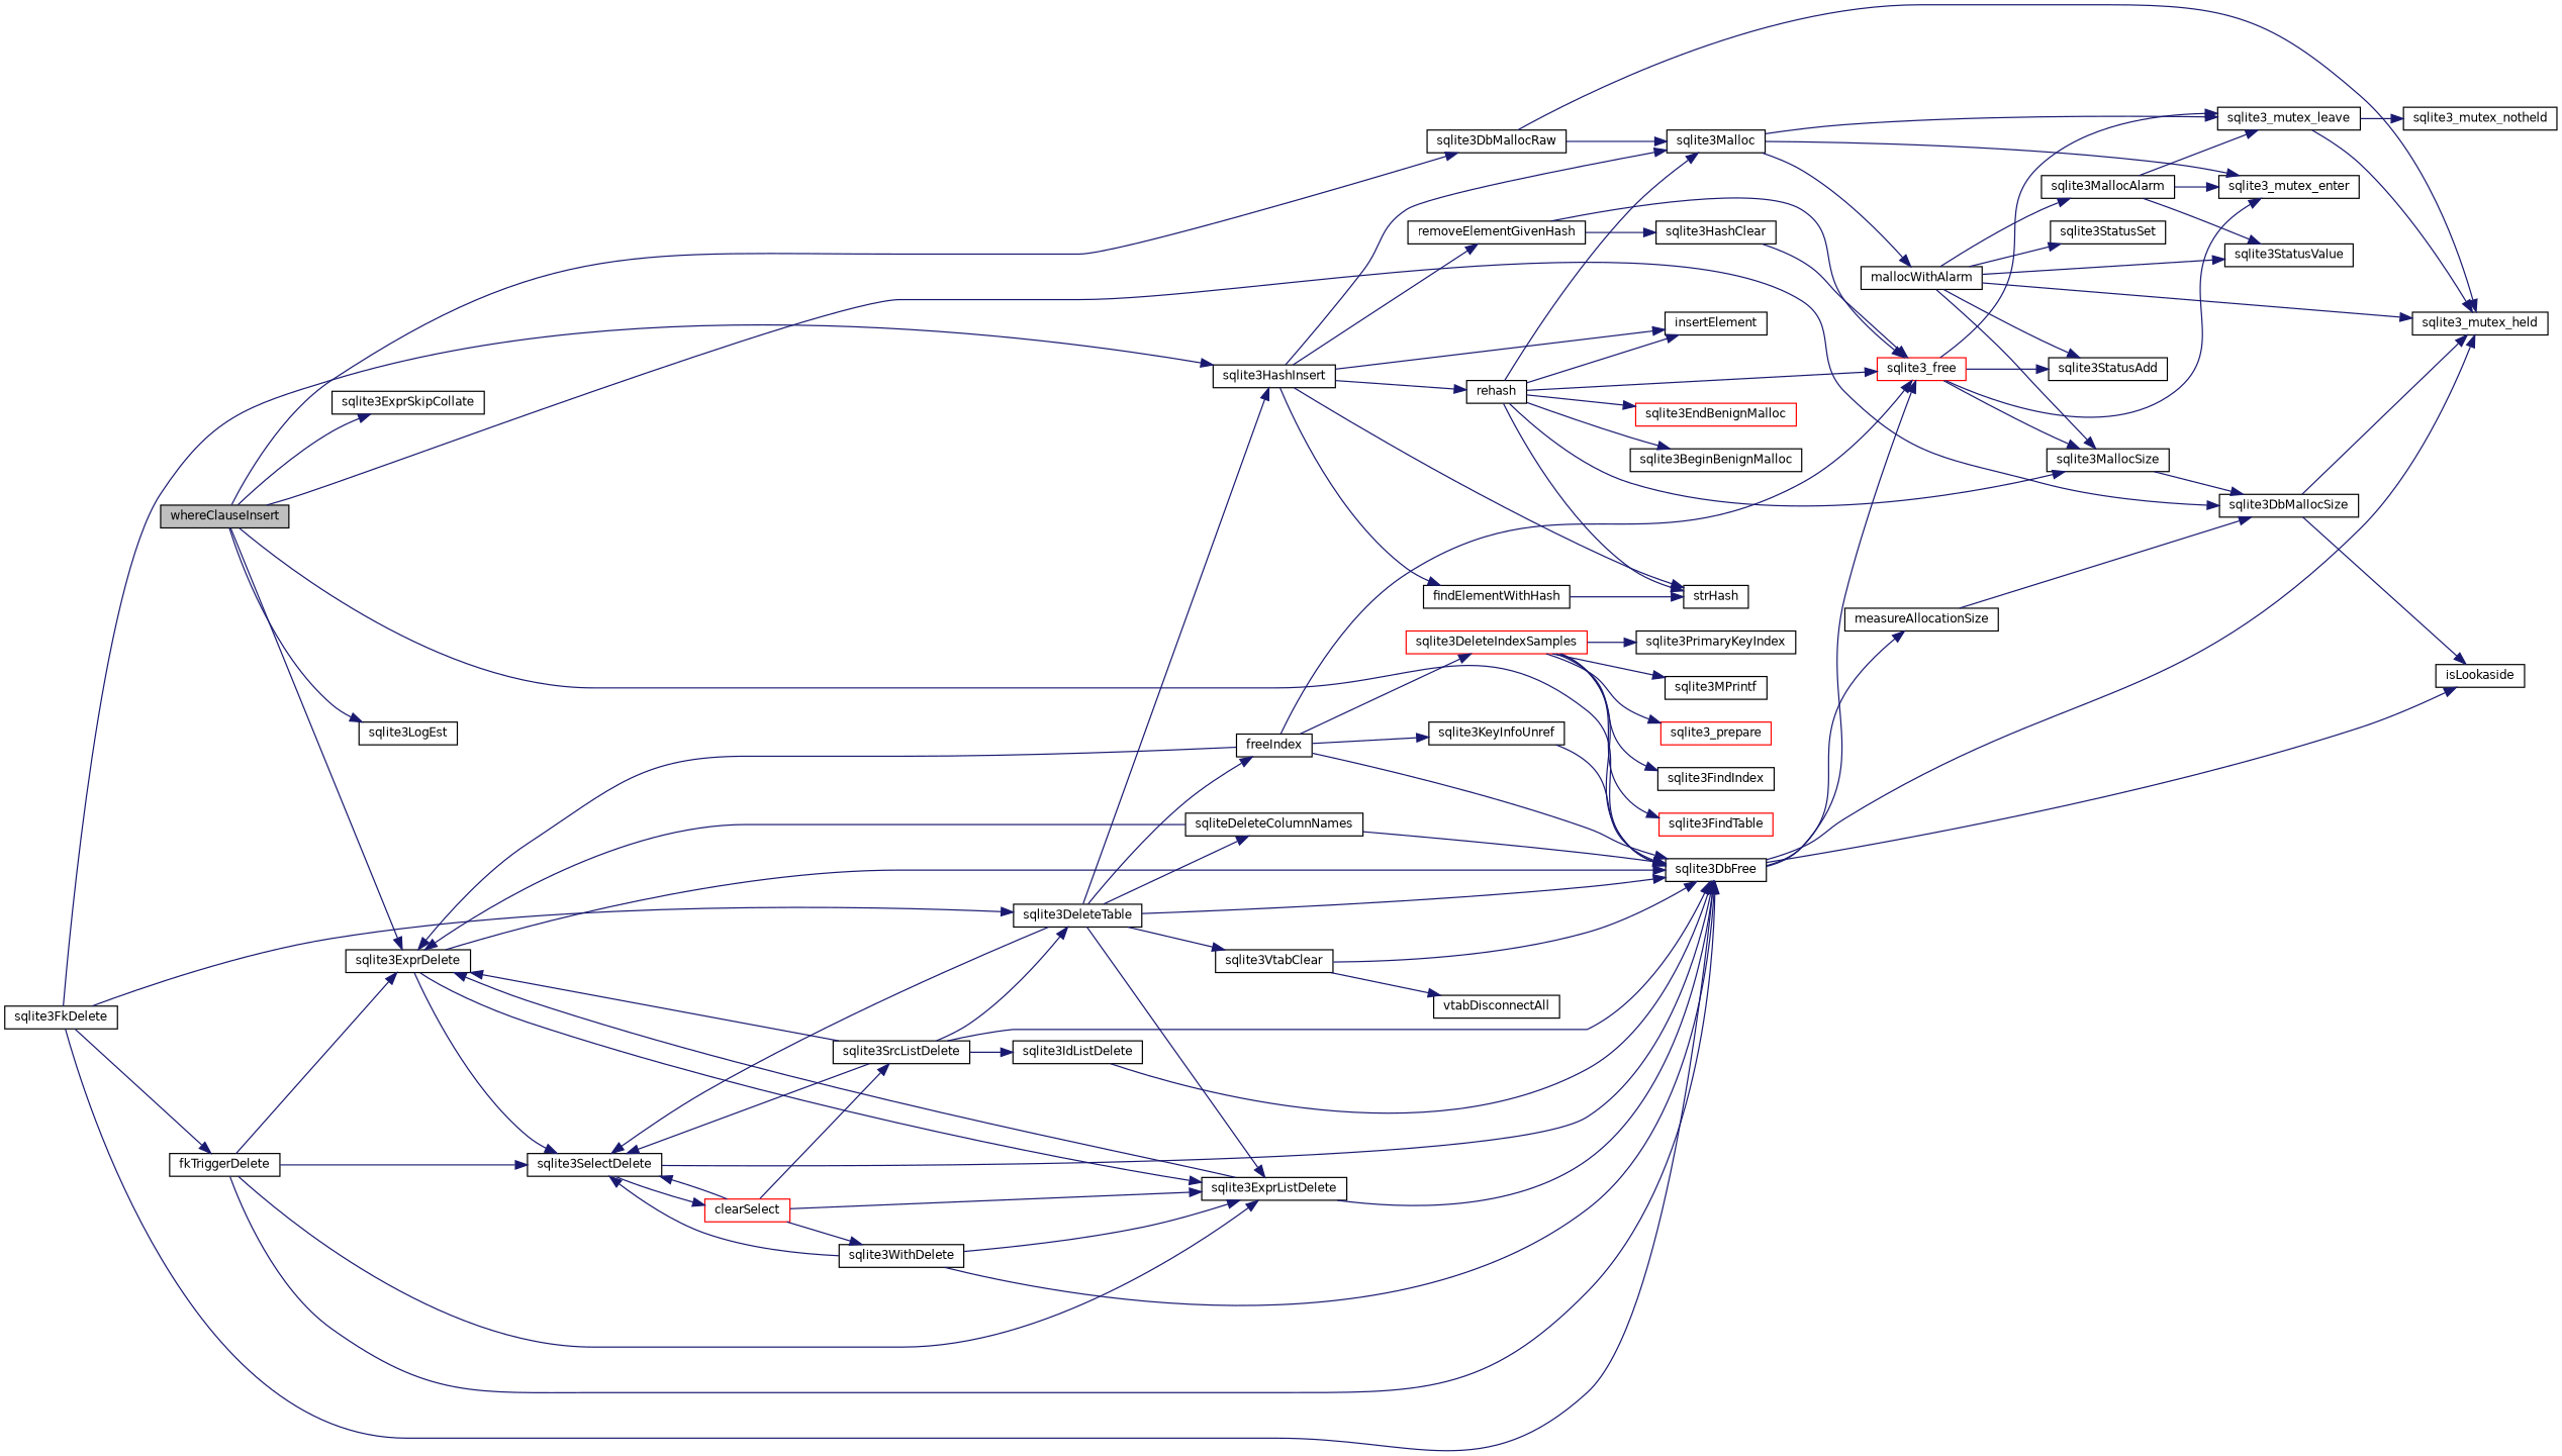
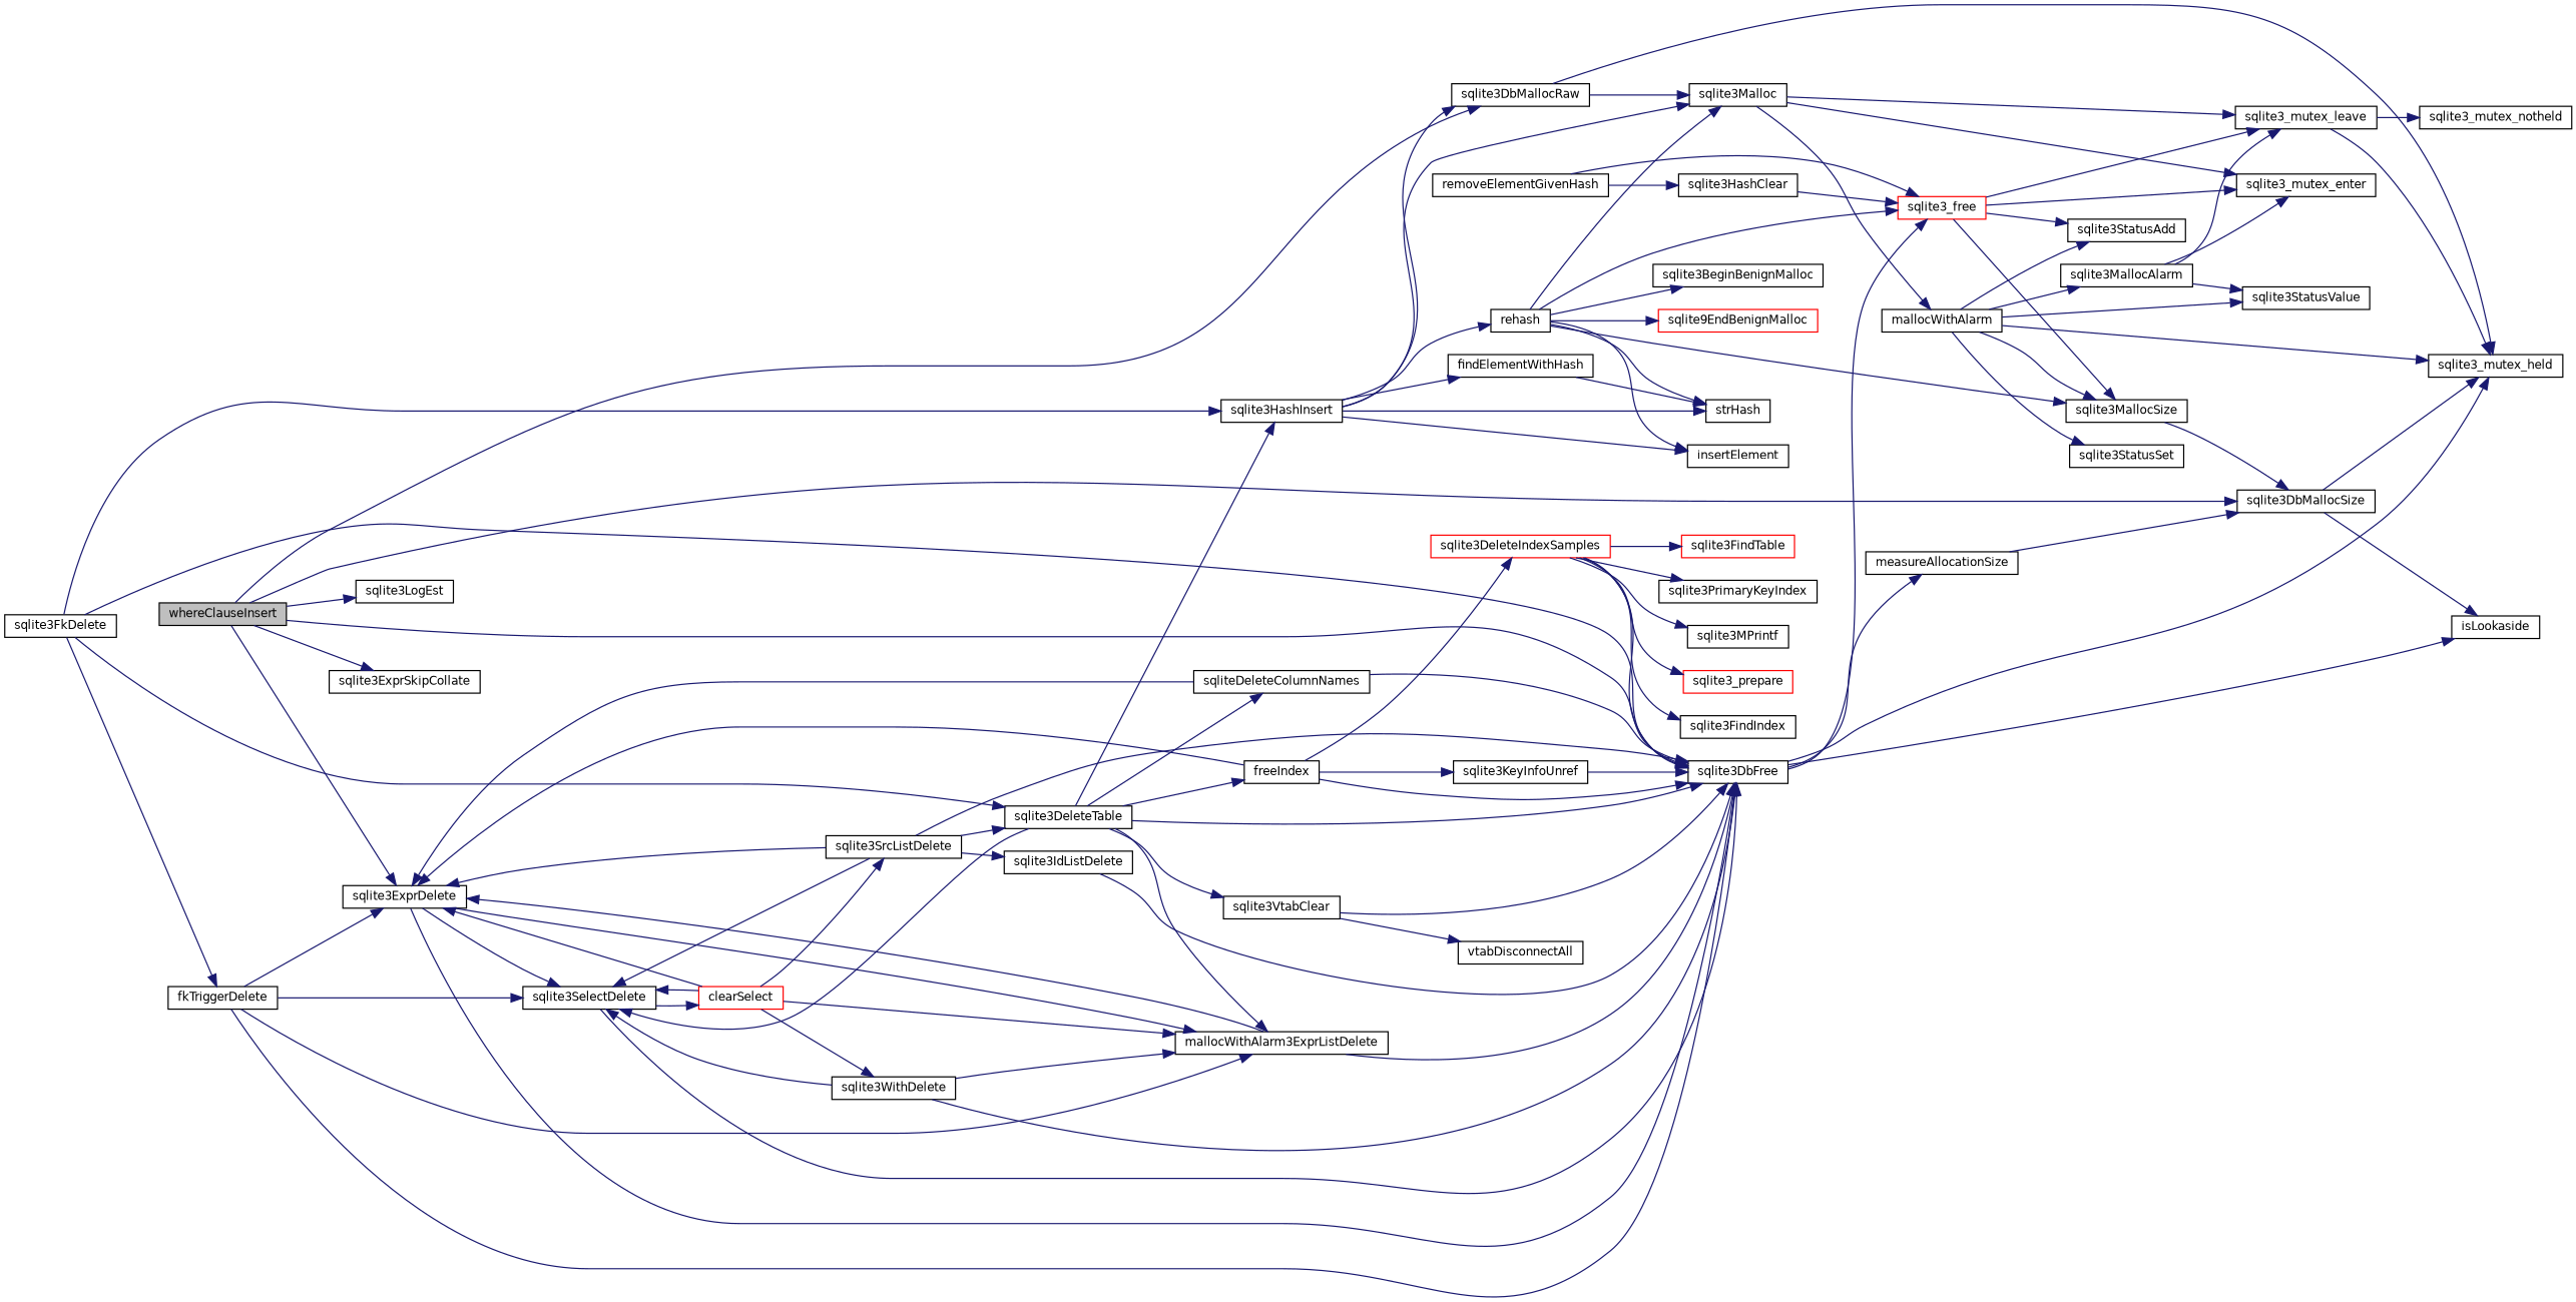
  digraph {
    fontname="DejaVu Sans"
    rankdir=LR
    node [color=black fillcolor=white fontname="DejaVu Sans" fontsize=10 shape=record style=filled]
    edge [color=midnightblue fontname="DejaVu Sans" fontsize=10 labelfontname=FreeSans labelfontsize=10 style=solid]
    n1 [fillcolor=grey75 fontcolor=black height=0.2 label=whereClauseInsert width=0.4]
    n2 [height=0.2 label=sqlite3DbMallocRaw width=0.4]
    n3 [height=0.2 label=sqlite3ExprDelete width=0.4]
    n4 [height=0.2 label=sqlite3DbFree width=0.4]
    n5 [height=0.2 label=sqlite3DbMallocSize width=0.4]
    n6 [height=0.2 label=sqlite3LogEst width=0.4]
    n7 [height=0.2 label=sqlite3ExprSkipCollate width=0.4]
    n8 [height=0.2 label=sqlite3_mutex_held width=0.4]
    n9 [height=0.2 label=sqlite3Malloc width=0.4]
    n10 [height=0.2 label=sqlite3SelectDelete width=0.4]
-   n11 [height=0.2 label=sqlite3ExprListDelete width=0.4]
+   n11 [height=0.2 label=mallocWithAlarm3ExprListDelete width=0.4]
    n12 [height=0.2 label=measureAllocationSize width=0.4]
    n13 [height=0.2 label=isLookaside width=0.4]
    n14 [color=red height=0.2 label=sqlite3_free width=0.4]
    n15 [height=0.2 label=sqlite3_mutex_enter width=0.4]
    n16 [height=0.2 label=mallocWithAlarm width=0.4]
    n17 [height=0.2 label=sqlite3_mutex_leave width=0.4]
    n18 [height=0.2 label=sqlite3StatusSet width=0.4]
    n19 [height=0.2 label=sqlite3StatusValue width=0.4]
    n20 [height=0.2 label=sqlite3MallocAlarm width=0.4]
    n21 [height=0.2 label=sqlite3MallocSize width=0.4]
    n22 [height=0.2 label=sqlite3StatusAdd width=0.4]
    n23 [height=0.2 label=sqlite3_mutex_notheld width=0.4]
    n24 [color=red height=0.2 label=clearSelect width=0.4]
    n25 [height=0.2 label=sqlite3SrcListDelete width=0.4]
    n26 [height=0.2 label=sqlite3WithDelete width=0.4]
    n27 [height=0.2 label=sqlite3DeleteTable width=0.4]
    n28 [height=0.2 label=sqlite3IdListDelete width=0.4]
    n29 [height=0.2 label=sqlite3HashInsert width=0.4]
    n30 [height=0.2 label=freeIndex width=0.4]
    n31 [height=0.2 label=sqliteDeleteColumnNames width=0.4]
    n32 [height=0.2 label=sqlite3VtabClear width=0.4]
    n33 [height=0.2 label=findElementWithHash width=0.4]
    n34 [height=0.2 label=strHash width=0.4]
    n35 [height=0.2 label=removeElementGivenHash width=0.4]
    n36 [height=0.2 label=rehash width=0.4]
    n37 [height=0.2 label=insertElement width=0.4]
    n38 [color=red height=0.2 label=sqlite3DeleteIndexSamples width=0.4]
    n39 [height=0.2 label=sqlite3KeyInfoUnref width=0.4]
    n40 [height=0.2 label=sqlite3FkDelete width=0.4]
    n41 [height=0.2 label=fkTriggerDelete width=0.4]
    n42 [height=0.2 label=vtabDisconnectAll width=0.4]
    n43 [height=0.2 label=sqlite3HashClear width=0.4]
    n44 [height=0.2 label=sqlite3BeginBenignMalloc width=0.4]
-   n45 [color=red height=0.2 label=sqlite3EndBenignMalloc width=0.4]
+   n45 [color=red height=0.2 label=sqlite9EndBenignMalloc width=0.4]
    n46 [height=0.2 label=sqlite3FindIndex width=0.4]
    n47 [color=red height=0.2 label=sqlite3FindTable width=0.4]
    n48 [height=0.2 label=sqlite3PrimaryKeyIndex width=0.4]
    n49 [height=0.2 label=sqlite3MPrintf width=0.4]
    n50 [color=red height=0.2 label=sqlite3_prepare width=0.4]
    n1 -> n2
    n1 -> n3
    n1 -> n4
    n1 -> n5
    n1 -> n6
    n1 -> n7
    n2 -> n8
    n2 -> n9
    n3 -> n4
    n3 -> n10
    n3 -> n11
    n4 -> n8
    n4 -> n12
    n4 -> n13
    n4 -> n14
    n5 -> n8
    n5 -> n13
    n9 -> n15
    n9 -> n16
    n9 -> n17
    n10 -> n4
    n10 -> n24
    n11 -> n3
    n11 -> n4
    n12 -> n5
    n14 -> n15
    n14 -> n17
    n14 -> n21
    n14 -> n22
    n16 -> n8
    n16 -> n18
    n16 -> n19
    n16 -> n20
    n16 -> n21
    n16 -> n22
    n17 -> n8
    n17 -> n23
    n20 -> n15
    n20 -> n17
    n20 -> n19
    n21 -> n5
+   n24 -> n3
    n24 -> n10
    n24 -> n11
    n24 -> n25
    n24 -> n26
    n25 -> n3
    n25 -> n4
    n25 -> n10
    n25 -> n27
    n25 -> n28
    n26 -> n4
    n26 -> n10
    n26 -> n11
    n27 -> n4
    n27 -> n10
    n27 -> n11
    n27 -> n29
    n27 -> n30
    n27 -> n31
    n27 -> n32
    n28 -> n4
    n29 -> n9
    n29 -> n33
    n29 -> n34
-   n29 -> n35
+   n29 -> n2
    n29 -> n36
    n29 -> n37
    n30 -> n3
    n30 -> n4
-   n30 -> n14
    n30 -> n38
    n30 -> n39
    n31 -> n3
    n31 -> n4
    n32 -> n4
    n32 -> n42
    n33 -> n34
    n35 -> n14
    n35 -> n43
    n36 -> n9
    n36 -> n14
    n36 -> n21
    n36 -> n34
    n36 -> n37
    n36 -> n44
    n36 -> n45
    n38 -> n4
    n38 -> n46
    n38 -> n47
    n38 -> n48
    n38 -> n49
    n38 -> n50
    n39 -> n4
    n40 -> n4
    n40 -> n27
    n40 -> n29
    n40 -> n41
    n41 -> n3
    n41 -> n4
    n41 -> n10
    n41 -> n11
    n43 -> n14
  }
